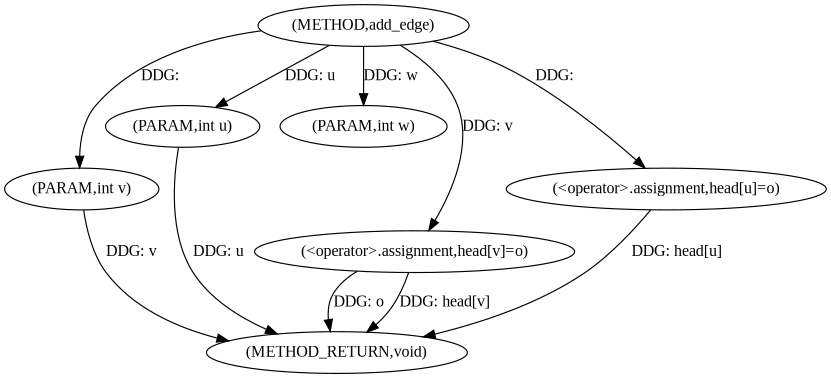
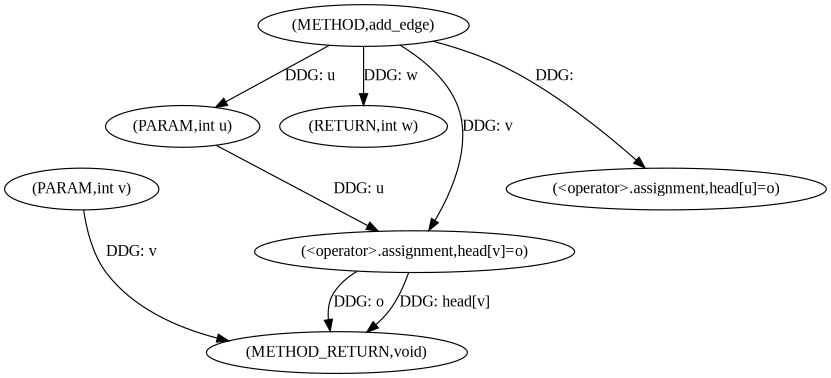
  digraph {
    fontname="Liberation Serif"
    node [fontname="Liberation Serif"]
    edge [fontname="Liberation Serif"]
    n1 [label="(METHOD,add_edge)"]
    n2 [label="(PARAM,int u)"]
    n3 [label="(PARAM,int v)"]
-   n4 [label="(PARAM,int w)"]
+   n4 [label="(RETURN,int w)"]
    n5 [label="(<operator>.assignment,head[u]=o)"]
    n6 [label="(<operator>.assignment,head[v]=o)"]
    n7 [label="(METHOD_RETURN,void)"]
    n1 -> n2 [label="DDG: u"]
-   n1 -> n3 [label="DDG: "]
    n1 -> n4 [label="DDG: w"]
    n1 -> n5 [label="DDG: "]
    n1 -> n6 [label="DDG: v"]
-   n2 -> n7 [label="DDG: u"]
+   n2 -> n6 [label="DDG: u"]
    n3 -> n7 [label="DDG: v"]
-   n5 -> n7 [label="DDG: head[u]"]
    n6 -> n7 [label="DDG: head[v]"]
    n6 -> n7 [label="DDG: o"]
  }
